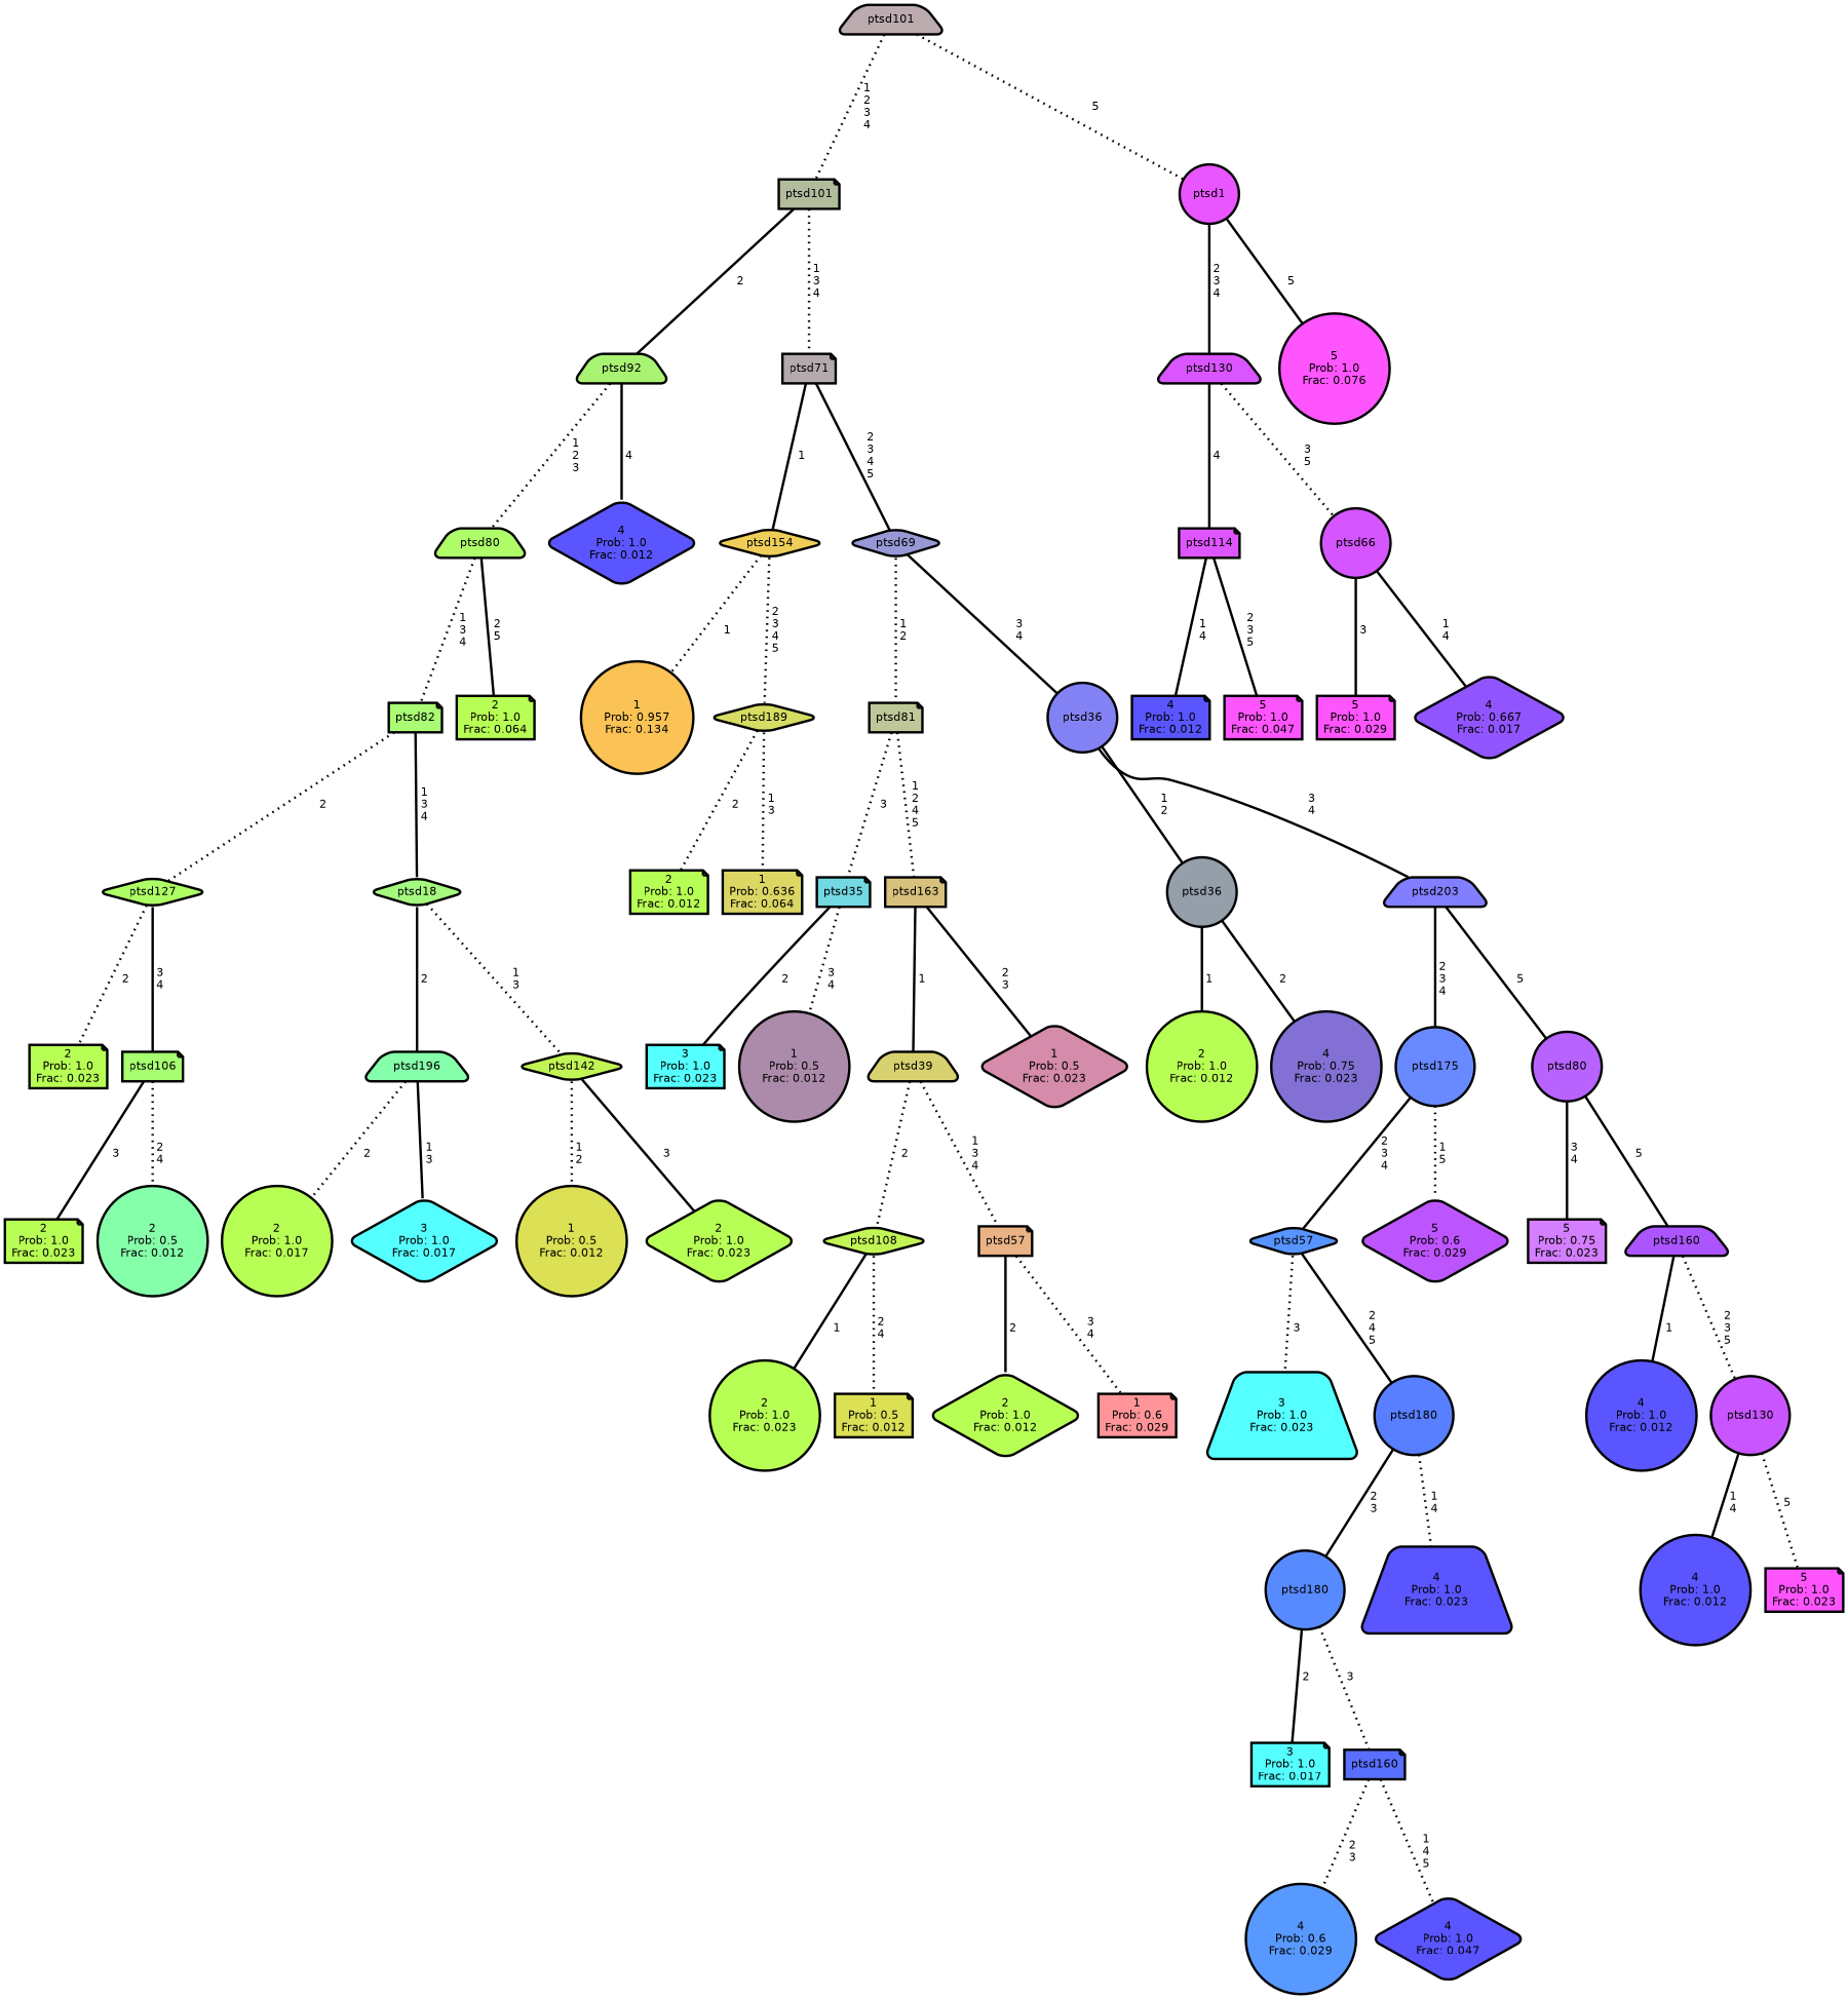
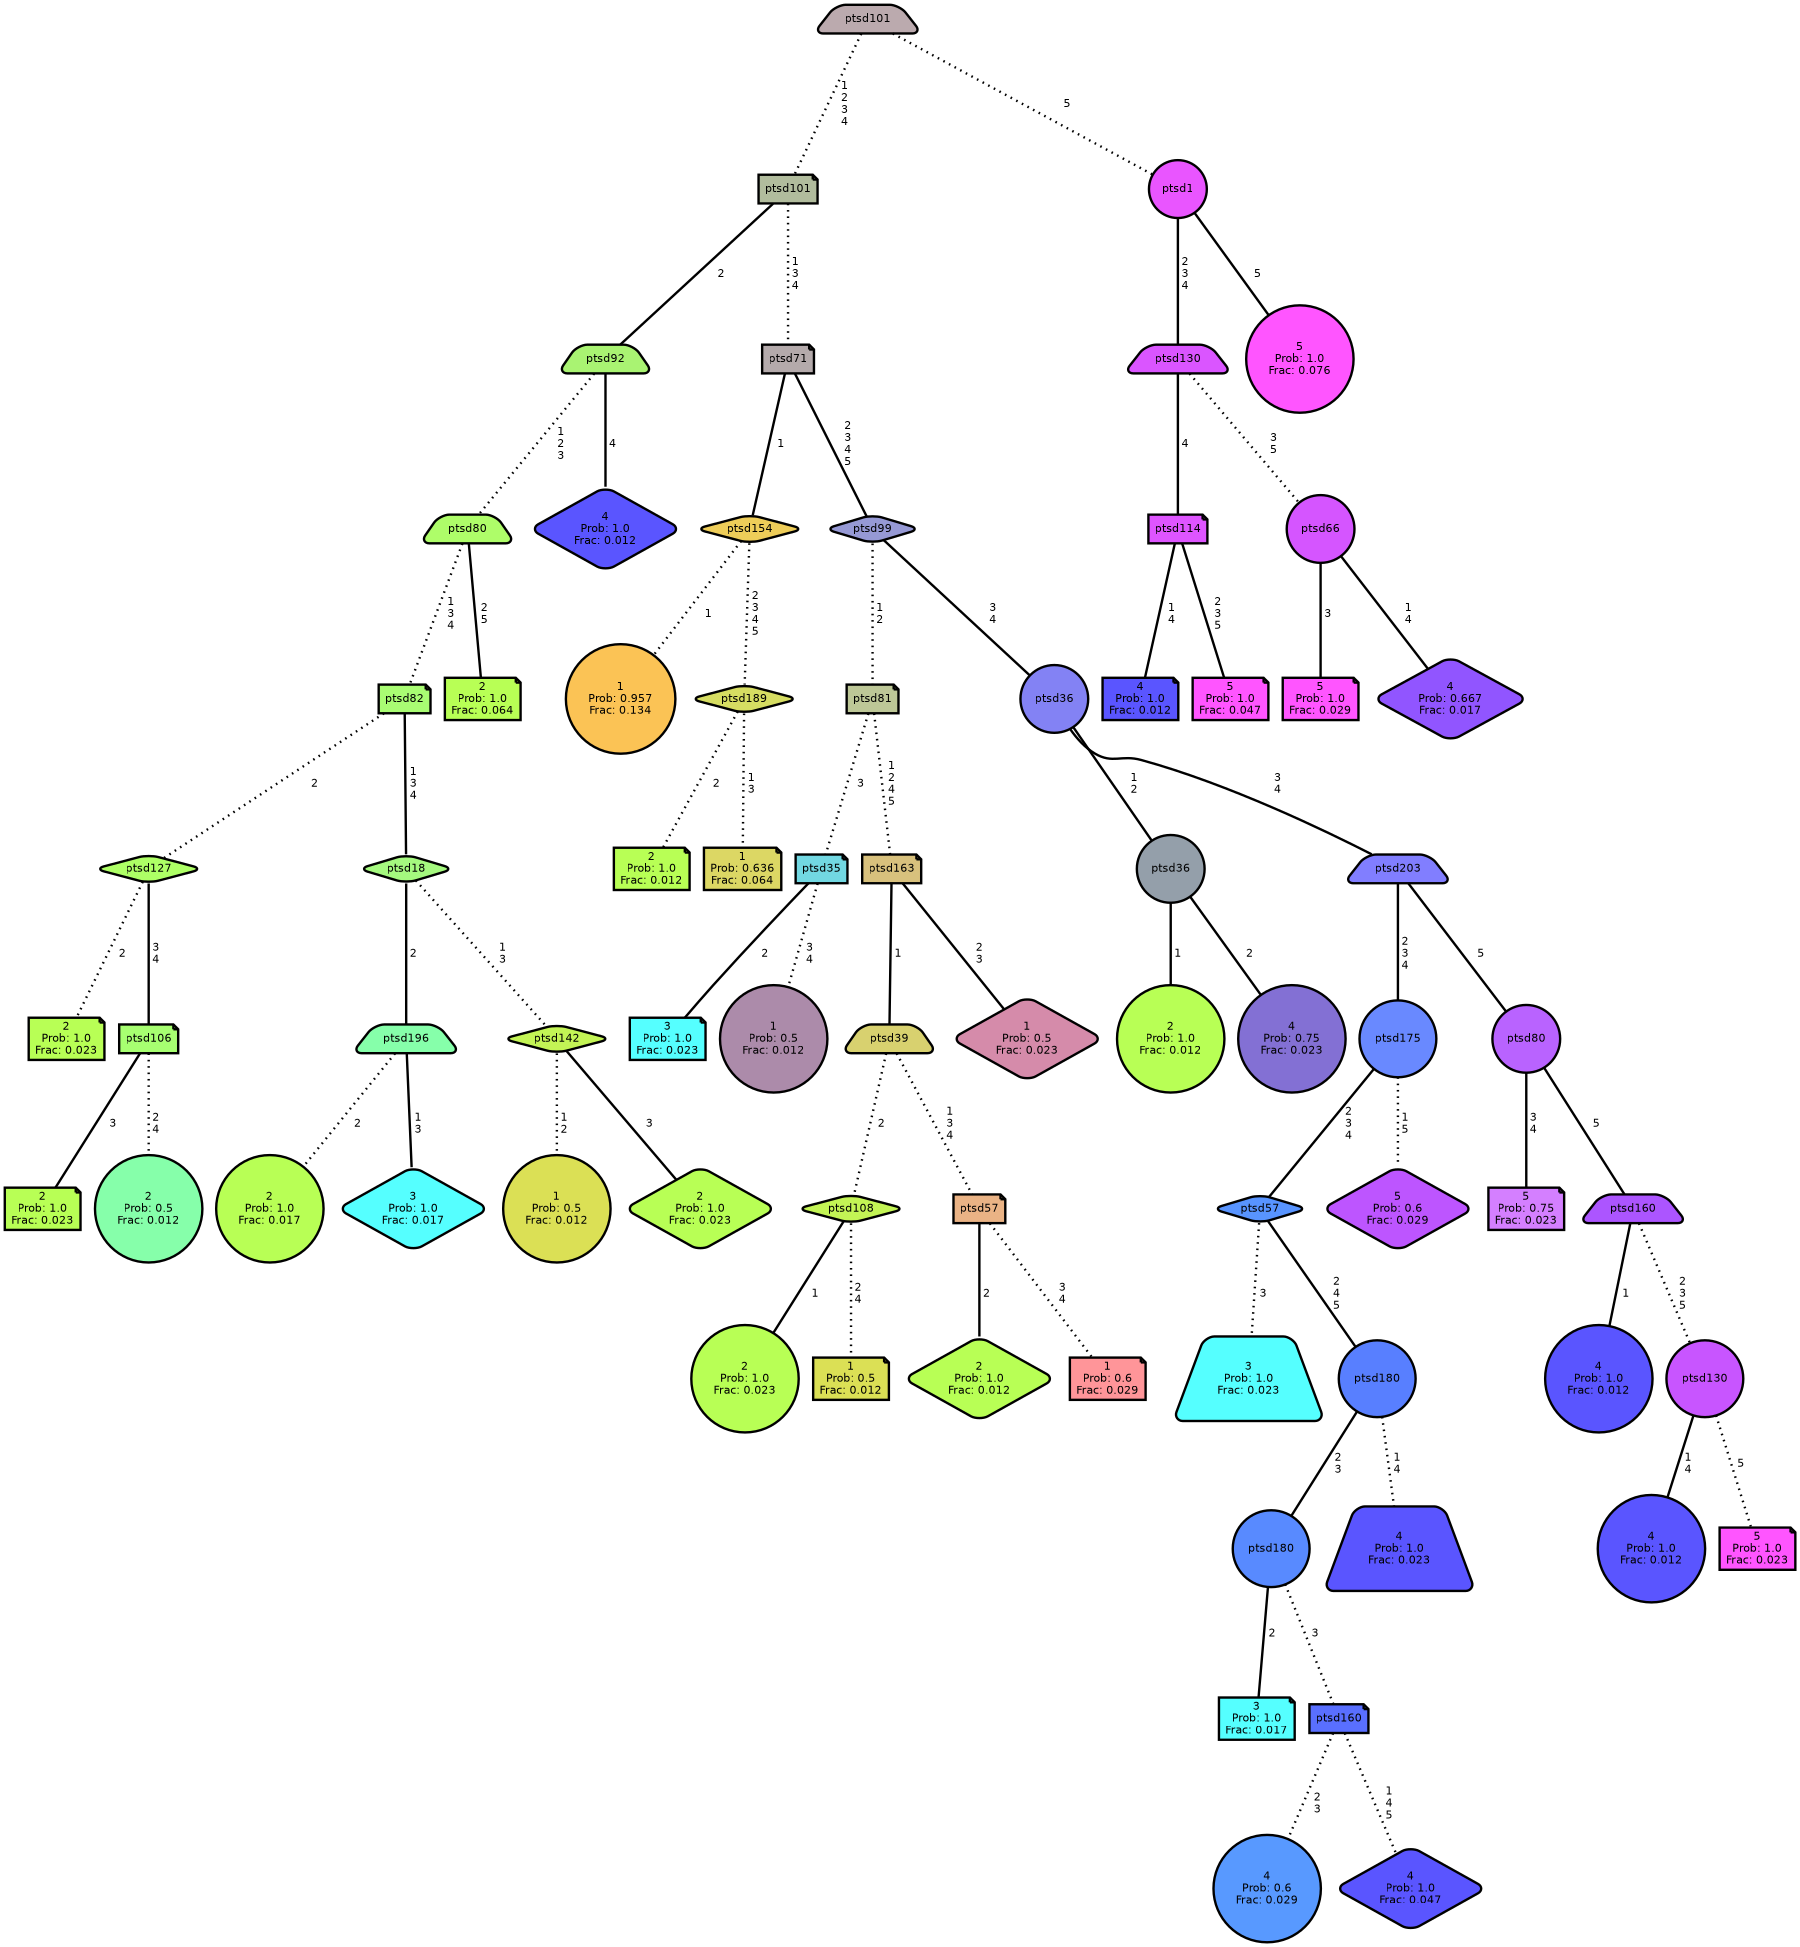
  graph {
    ranksep="0 equally"
    splines=straight
    node [color=black fillcolor="#b8ff55" fontcolor=black fontname=helvetica penwidth=3 shape=note style="filled, rounded"]
    edge [color=black fontname=helvetica penwidth=3 style=solid]
    n1 [label="2\nProb: 1.0\nFrac: 0.023"]
    n2 [fillcolor="#aeff66" label=ptsd127 shape=diamond]
    n3 [fillcolor="#a7ff71" label=ptsd106]
    n4 [label="2\nProb: 1.0\nFrac: 0.023"]
    n5 [fillcolor="#86ffaa" label="2\nProb: 0.5\nFrac: 0.012" shape=circle]
    n6 [fillcolor="#a9fc73" label=ptsd82]
    n7 [fillcolor="#a5f97f" label=ptsd18 shape=diamond]
    n8 [fillcolor="#86ffaa" label=ptsd196 shape=trapezium]
    n9 [fillcolor="#c3f455" label=ptsd142 shape=diamond]
    n10 [label="2\nProb: 1.0\nFrac: 0.017" shape=circle]
    n11 [fillcolor="#55ffff" label="3\nProb: 1.0\nFrac: 0.017" shape=diamond]
    n12 [fillcolor="#dbe055" label="1\nProb: 0.5\nFrac: 0.012" shape=circle]
    n13 [label="2\nProb: 1.0\nFrac: 0.023" shape=diamond]
    n14 [fillcolor="#aefd69" label=ptsd80 shape=trapezium]
    n15 [label="2\nProb: 1.0\nFrac: 0.064"]
    n16 [fillcolor="#a9f372" label=ptsd92 shape=trapezium]
    n17 [fillcolor="#5a55ff" label="4\nProb: 1.0\nFrac: 0.012" shape=diamond]
    n18 [fillcolor="#b1bc9d" label=ptsd101]
    n19 [fillcolor="#b4aaab" label=ptsd71]
    n20 [fillcolor="#eecd59" label=ptsd154 shape=diamond]
-   n21 [fillcolor="#9699d5" label=ptsd69 shape=diamond]
+   n21 [fillcolor="#9699d5" label=ptsd99 shape=diamond]
    n22 [fillcolor="#fbc355" label="1\nProb: 0.957\nFrac: 0.134" shape=circle]
    n23 [fillcolor="#d6dd62" label=ptsd189 shape=diamond]
    n24 [label="2\nProb: 1.0\nFrac: 0.012"]
    n25 [fillcolor="#dcd764" label="1\nProb: 0.636\nFrac: 0.064"]
    n26 [fillcolor="#bdc797" label=ptsd81]
    n27 [fillcolor="#8382f4" label=ptsd36 shape=circle]
    n28 [fillcolor="#55ffff" label="3\nProb: 1.0\nFrac: 0.023"]
    n29 [fillcolor="#72d8e2" label=ptsd35]
    n30 [fillcolor="#ac8baa" label="1\nProb: 0.5\nFrac: 0.012" shape=circle]
    n31 [fillcolor="#d8c17d" label=ptsd163]
    n32 [fillcolor="#d8d16f" label=ptsd39 shape=trapezium]
    n33 [fillcolor="#d58baa" label="1\nProb: 0.5\nFrac: 0.023" shape=diamond]
    n34 [label="2\nProb: 1.0\nFrac: 0.023" shape=circle]
    n35 [fillcolor="#c3f455" label=ptsd108 shape=diamond]
    n36 [fillcolor="#dbe055" label="1\nProb: 0.5\nFrac: 0.012"]
    n37 [fillcolor="#eab385" label=ptsd57]
    n38 [label="2\nProb: 1.0\nFrac: 0.012" shape=diamond]
    n39 [fillcolor="#ff9599" label="1\nProb: 0.6\nFrac: 0.029"]
    n40 [fillcolor="#949faa" label=ptsd36 shape=circle]
    n41 [fillcolor="#817eff" label=ptsd203 shape=trapezium]
    n42 [label="2\nProb: 1.0\nFrac: 0.012" shape=circle]
    n43 [fillcolor="#8370d4" label="4\nProb: 0.75\nFrac: 0.023" shape=circle]
    n44 [fillcolor="#6989ff" label=ptsd175 shape=circle]
    n45 [fillcolor="#b963ff" label=ptsd80 shape=circle]
    n46 [fillcolor="#55ffff" label="3\nProb: 1.0\nFrac: 0.023" shape=trapezium]
    n47 [fillcolor="#5894ff" label=ptsd57 shape=diamond]
    n48 [fillcolor="#587fff" label=ptsd180 shape=circle]
    n49 [fillcolor="#588aff" label=ptsd180 shape=circle]
    n50 [fillcolor="#5a55ff" label="4\nProb: 1.0\nFrac: 0.023" shape=trapezium]
    n51 [fillcolor="#55ffff" label="3\nProb: 1.0\nFrac: 0.017"]
    n52 [fillcolor="#596fff" label=ptsd160]
    n53 [fillcolor="#5899ff" label="4\nProb: 0.6\nFrac: 0.029" shape=circle]
    n54 [fillcolor="#5a55ff" label="4\nProb: 1.0\nFrac: 0.047" shape=diamond]
    n55 [fillcolor="#bd55ff" label="5\nProb: 0.6\nFrac: 0.029" shape=diamond]
    n56 [fillcolor="#d47fff" label="5\nProb: 0.75\nFrac: 0.023"]
    n57 [fillcolor="#ac55ff" label=ptsd160 shape=trapezium]
    n58 [fillcolor="#5a55ff" label="4\nProb: 1.0\nFrac: 0.012" shape=circle]
    n59 [fillcolor="#c855ff" label=ptsd130 shape=circle]
    n60 [fillcolor="#5a55ff" label="4\nProb: 1.0\nFrac: 0.012" shape=circle]
    n61 [fillcolor="#ff55ff" label="5\nProb: 1.0\nFrac: 0.023"]
    n62 [fillcolor="#bbaaae" label=ptsd101 shape=trapezium]
    n63 [fillcolor="#e955ff" label=ptsd1 shape=circle]
    n64 [fillcolor="#da55ff" label=ptsd130 shape=trapezium]
    n65 [fillcolor="#ff55ff" label="5\nProb: 1.0\nFrac: 0.076" shape=circle]
    n66 [fillcolor="#5a55ff" label="4\nProb: 1.0\nFrac: 0.012"]
    n67 [fillcolor="#de55ff" label=ptsd114]
    n68 [fillcolor="#ff55ff" label="5\nProb: 1.0\nFrac: 0.047"]
    n69 [fillcolor="#d555ff" label=ptsd66 shape=circle]
    n70 [fillcolor="#ff55ff" label="5\nProb: 1.0\nFrac: 0.029"]
    n71 [fillcolor="#9155ff" label="4\nProb: 0.667\nFrac: 0.017" shape=diamond]
    subgraph sub_1 {
      rank=same
    }
    n2 -- n1 [label=" 2" style=dotted]
    n2 -- n3 [label=" 3\n 4"]
    n3 -- n4 [label=" 3"]
    n3 -- n5 [label=" 2\n 4" style=dotted]
    n6 -- n2 [label=" 2" style=dotted]
    n6 -- n7 [label=" 1\n 3\n 4"]
    n7 -- n8 [label=" 2"]
    n7 -- n9 [label=" 1\n 3" style=dotted]
    n8 -- n10 [label=" 2" style=dotted]
    n8 -- n11 [label=" 1\n 3"]
    n9 -- n12 [label=" 1\n 2" style=dotted]
    n9 -- n13 [label=" 3"]
    n14 -- n6 [label=" 1\n 3\n 4" style=dotted]
    n14 -- n15 [label=" 2\n 5"]
    n16 -- n14 [label=" 1\n 2\n 3" style=dotted]
    n16 -- n17 [label=" 4"]
    n18 -- n16 [label=" 2"]
    n18 -- n19 [label=" 1\n 3\n 4" style=dotted]
    n19 -- n20 [label=" 1"]
    n19 -- n21 [label=" 2\n 3\n 4\n 5"]
    n20 -- n22 [label=" 1" style=dotted]
    n20 -- n23 [label=" 2\n 3\n 4\n 5" style=dotted]
    n21 -- n26 [label=" 1\n 2" style=dotted]
    n21 -- n27 [label=" 3\n 4"]
    n23 -- n24 [label=" 2" style=dotted]
    n23 -- n25 [label=" 1\n 3" style=dotted]
    n26 -- n29 [label=" 3" style=dotted]
    n26 -- n31 [label=" 1\n 2\n 4\n 5" style=dotted]
    n27 -- n40 [label=" 1\n 2"]
    n27 -- n41 [label=" 3\n 4"]
    n29 -- n28 [label=" 2"]
    n29 -- n30 [label=" 3\n 4" style=dotted]
    n31 -- n32 [label=" 1"]
    n31 -- n33 [label=" 2\n 3"]
    n32 -- n35 [label=" 2" style=dotted]
    n32 -- n37 [label=" 1\n 3\n 4" style=dotted]
    n35 -- n34 [label=" 1"]
    n35 -- n36 [label=" 2\n 4" style=dotted]
    n37 -- n38 [label=" 2"]
    n37 -- n39 [label=" 3\n 4" style=dotted]
    n40 -- n42 [label=" 1"]
    n40 -- n43 [label=" 2"]
    n41 -- n44 [label=" 2\n 3\n 4"]
    n41 -- n45 [label=" 5"]
    n44 -- n47 [label=" 2\n 3\n 4"]
    n44 -- n55 [label=" 1\n 5" style=dotted]
    n45 -- n56 [label=" 3\n 4"]
    n45 -- n57 [label=" 5"]
    n47 -- n46 [label=" 3" style=dotted]
    n47 -- n48 [label=" 2\n 4\n 5"]
    n48 -- n49 [label=" 2\n 3"]
    n48 -- n50 [label=" 1\n 4" style=dotted]
    n49 -- n51 [label=" 2"]
    n49 -- n52 [label=" 3" style=dotted]
    n52 -- n53 [label=" 2\n 3" style=dotted]
    n52 -- n54 [label=" 1\n 4\n 5" style=dotted]
    n57 -- n58 [label=" 1"]
    n57 -- n59 [label=" 2\n 3\n 5" style=dotted]
    n59 -- n60 [label=" 1\n 4"]
    n59 -- n61 [label=" 5" style=dotted]
    n62 -- n18 [label=" 1\n 2\n 3\n 4" style=dotted]
    n62 -- n63 [label=" 5" style=dotted]
    n63 -- n64 [label=" 2\n 3\n 4"]
    n63 -- n65 [label=" 5"]
    n64 -- n67 [label=" 4"]
    n64 -- n69 [label=" 3\n 5" style=dotted]
    n67 -- n66 [label=" 1\n 4"]
    n67 -- n68 [label=" 2\n 3\n 5"]
    n69 -- n70 [label=" 3"]
    n69 -- n71 [label=" 1\n 4"]
  }
